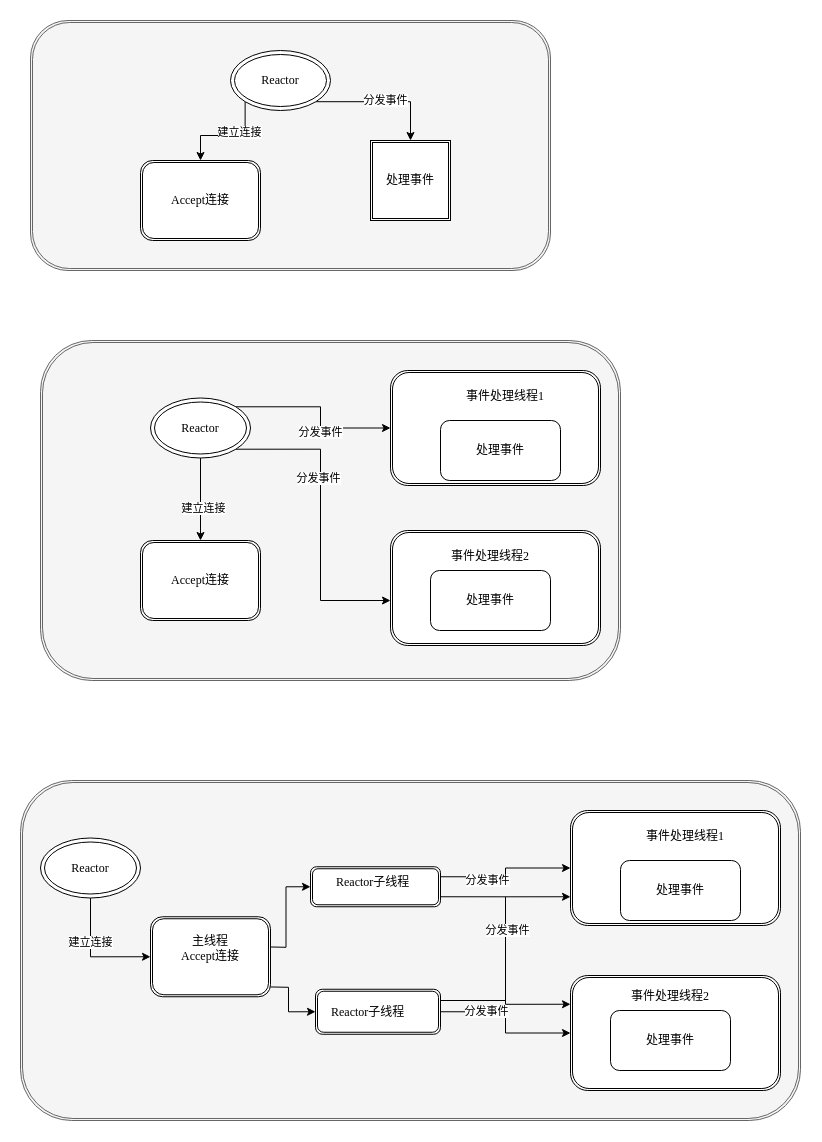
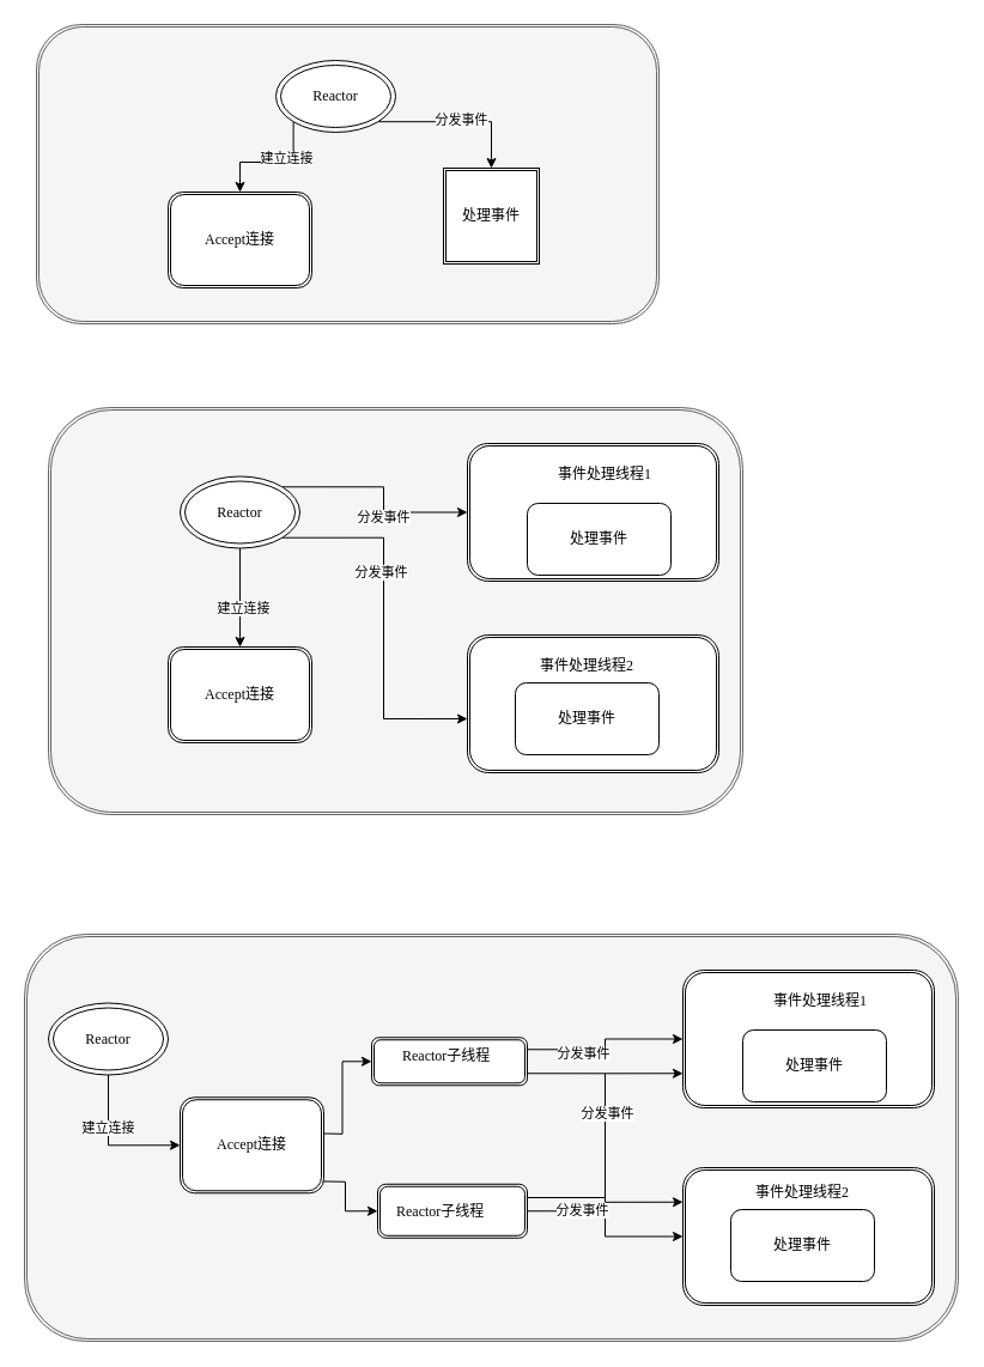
  <mxCell id="0" />
  <mxCell id="1" parent="0" />
  <mxCell id="2" value="" style="shape=ext;double=1;rounded=1;whiteSpace=wrap;html=1;fillColor=#f5f5f5;fontColor=#333333;strokeColor=#666666;" vertex="1" parent="1"><mxGeometry x="30" y="20" width="520" height="250" as="geometry" /></mxCell>
  <mxCell id="3" style="edgeStyle=orthogonalEdgeStyle;rounded=0;orthogonalLoop=1;jettySize=auto;html=1;exitX=0;exitY=1;exitDx=0;exitDy=0;entryX=0.5;entryY=0;entryDx=0;entryDy=0;fontFamily=Comic Sans MS;" edge="1" parent="1" source="7" target="8"><mxGeometry relative="1" as="geometry" /></mxCell>
  <mxCell id="4" value="建立连接" style="edgeLabel;html=1;align=center;verticalAlign=middle;resizable=0;points=[];fontFamily=Comic Sans MS;" vertex="1" connectable="0" parent="3"><mxGeometry x="-0.219" y="-4" relative="1" as="geometry"><mxPoint as="offset" /></mxGeometry></mxCell>
  <mxCell id="5" style="edgeStyle=orthogonalEdgeStyle;rounded=0;orthogonalLoop=1;jettySize=auto;html=1;exitX=1;exitY=1;exitDx=0;exitDy=0;fontFamily=Comic Sans MS;" edge="1" parent="1" source="7" target="9"><mxGeometry relative="1" as="geometry" /></mxCell>
  <mxCell id="6" value="分发事件" style="edgeLabel;html=1;align=center;verticalAlign=middle;resizable=0;points=[];fontFamily=Comic Sans MS;" vertex="1" connectable="0" parent="5"><mxGeometry x="0.029" y="2" relative="1" as="geometry"><mxPoint as="offset" /></mxGeometry></mxCell>
  <mxCell id="7" value="Reactor" style="ellipse;shape=doubleEllipse;whiteSpace=wrap;html=1;fontFamily=Comic Sans MS;" vertex="1" parent="1"><mxGeometry x="230" y="50" width="100" height="60" as="geometry" /></mxCell>
  <mxCell id="8" value="Accept连接" style="shape=ext;double=1;rounded=1;whiteSpace=wrap;html=1;fontFamily=Comic Sans MS;" vertex="1" parent="1"><mxGeometry x="140" y="160" width="120" height="80" as="geometry" /></mxCell>
  <mxCell id="9" value="处理事件" style="shape=ext;double=1;whiteSpace=wrap;html=1;aspect=fixed;fontFamily=Comic Sans MS;" vertex="1" parent="1"><mxGeometry x="370" y="140" width="80" height="80" as="geometry" /></mxCell>
  <mxCell id="10" value="" style="shape=ext;double=1;rounded=1;whiteSpace=wrap;html=1;fillColor=#f5f5f5;fontColor=#333333;strokeColor=#666666;" vertex="1" parent="1"><mxGeometry x="40" y="340" width="580" height="340" as="geometry" /></mxCell>
  <mxCell id="11" style="edgeStyle=orthogonalEdgeStyle;rounded=0;orthogonalLoop=1;jettySize=auto;html=1;exitX=0.5;exitY=1;exitDx=0;exitDy=0;fontFamily=Comic Sans MS;" edge="1" parent="1" source="17" target="18"><mxGeometry relative="1" as="geometry" /></mxCell>
  <mxCell id="12" value="建立连接" style="edgeLabel;html=1;align=center;verticalAlign=middle;resizable=0;points=[];fontFamily=Comic Sans MS;" vertex="1" connectable="0" parent="11"><mxGeometry x="0.208" y="2" relative="1" as="geometry"><mxPoint as="offset" /></mxGeometry></mxCell>
  <mxCell id="13" style="edgeStyle=orthogonalEdgeStyle;rounded=0;orthogonalLoop=1;jettySize=auto;html=1;exitX=1;exitY=0;exitDx=0;exitDy=0;entryX=0;entryY=0.5;entryDx=0;entryDy=0;fontFamily=Comic Sans MS;" edge="1" parent="1" source="17" target="19"><mxGeometry relative="1" as="geometry" /></mxCell>
  <mxCell id="14" value="分发事件" style="edgeLabel;html=1;align=center;verticalAlign=middle;resizable=0;points=[];fontFamily=Comic Sans MS;" vertex="1" connectable="0" parent="13"><mxGeometry x="0.204" y="-4" relative="1" as="geometry"><mxPoint x="-1" as="offset" /></mxGeometry></mxCell>
  <mxCell id="15" style="edgeStyle=orthogonalEdgeStyle;rounded=0;orthogonalLoop=1;jettySize=auto;html=1;exitX=1;exitY=1;exitDx=0;exitDy=0;entryX=0;entryY=0.609;entryDx=0;entryDy=0;entryPerimeter=0;fontFamily=Comic Sans MS;" edge="1" parent="1" source="17" target="20"><mxGeometry relative="1" as="geometry" /></mxCell>
  <mxCell id="16" value="分发事件" style="edgeLabel;html=1;align=center;verticalAlign=middle;resizable=0;points=[];fontFamily=Comic Sans MS;" vertex="1" connectable="0" parent="15"><mxGeometry x="-0.26" y="-3" relative="1" as="geometry"><mxPoint as="offset" /></mxGeometry></mxCell>
  <mxCell id="17" value="Reactor" style="ellipse;shape=doubleEllipse;whiteSpace=wrap;html=1;fontFamily=Comic Sans MS;" vertex="1" parent="1"><mxGeometry x="150" y="397.5" width="100" height="60" as="geometry" /></mxCell>
  <mxCell id="18" value="Accept连接" style="shape=ext;double=1;rounded=1;whiteSpace=wrap;html=1;fontFamily=Comic Sans MS;" vertex="1" parent="1"><mxGeometry x="140" y="540" width="120" height="80" as="geometry" /></mxCell>
  <mxCell id="19" value="" style="shape=ext;double=1;rounded=1;whiteSpace=wrap;html=1;fontFamily=Comic Sans MS;" vertex="1" parent="1"><mxGeometry x="390" y="370" width="210" height="115" as="geometry" /></mxCell>
  <mxCell id="20" value="" style="shape=ext;double=1;rounded=1;whiteSpace=wrap;html=1;fontFamily=Comic Sans MS;" vertex="1" parent="1"><mxGeometry x="390" y="530" width="210" height="115" as="geometry" /></mxCell>
  <mxCell id="21" value="处理事件" style="rounded=1;whiteSpace=wrap;html=1;fontFamily=Comic Sans MS;" vertex="1" parent="1"><mxGeometry x="440" y="420" width="120" height="60" as="geometry" /></mxCell>
  <mxCell id="22" value="处理事件" style="rounded=1;whiteSpace=wrap;html=1;fontFamily=Comic Sans MS;" vertex="1" parent="1"><mxGeometry x="430" y="570" width="120" height="60" as="geometry" /></mxCell>
  <mxCell id="23" value="事件处理线程1" style="text;strokeColor=none;fillColor=none;align=left;verticalAlign=middle;spacingLeft=4;spacingRight=4;overflow=hidden;points=[[0,0.5],[1,0.5]];portConstraint=eastwest;rotatable=0;fontFamily=Comic Sans MS;" vertex="1" parent="1"><mxGeometry x="460" y="380" width="100" height="30" as="geometry" /></mxCell>
  <mxCell id="24" value="事件处理线程2" style="text;strokeColor=none;fillColor=none;align=left;verticalAlign=middle;spacingLeft=4;spacingRight=4;overflow=hidden;points=[[0,0.5],[1,0.5]];portConstraint=eastwest;rotatable=0;fontFamily=Comic Sans MS;" vertex="1" parent="1"><mxGeometry x="445" y="540" width="100" height="30" as="geometry" /></mxCell>
  <mxCell id="25" value="" style="shape=ext;double=1;rounded=1;whiteSpace=wrap;html=1;fillColor=#f5f5f5;fontColor=#333333;strokeColor=#666666;" vertex="1" parent="1"><mxGeometry x="20" y="780" width="780" height="340" as="geometry" /></mxCell>
  <mxCell id="26" style="edgeStyle=orthogonalEdgeStyle;rounded=0;orthogonalLoop=1;jettySize=auto;html=1;exitX=0.5;exitY=1;exitDx=0;exitDy=0;entryX=0;entryY=0.5;entryDx=0;entryDy=0;fontFamily=Comic Sans MS;" edge="1" parent="1" source="28" target="31"><mxGeometry relative="1" as="geometry" /></mxCell>
  <mxCell id="27" value="建立连接" style="edgeLabel;html=1;align=center;verticalAlign=middle;resizable=0;points=[];fontFamily=Comic Sans MS;" vertex="1" connectable="0" parent="26"><mxGeometry x="-0.262" y="-1" relative="1" as="geometry"><mxPoint as="offset" /></mxGeometry></mxCell>
  <mxCell id="28" value="Reactor" style="ellipse;shape=doubleEllipse;whiteSpace=wrap;html=1;fontFamily=Comic Sans MS;" vertex="1" parent="1"><mxGeometry x="40" y="837.5" width="100" height="60" as="geometry" /></mxCell>
  <mxCell id="29" style="edgeStyle=orthogonalEdgeStyle;rounded=0;orthogonalLoop=1;jettySize=auto;html=1;exitX=1;exitY=0.25;exitDx=0;exitDy=0;entryX=0;entryY=0.5;entryDx=0;entryDy=0;fontFamily=Comic Sans MS;" edge="1" parent="1" target="35"><mxGeometry relative="1" as="geometry"><mxPoint x="260" y="946.25" as="sourcePoint" /></mxGeometry></mxCell>
  <mxCell id="30" style="edgeStyle=orthogonalEdgeStyle;rounded=0;orthogonalLoop=1;jettySize=auto;html=1;exitX=1;exitY=0.75;exitDx=0;exitDy=0;entryX=0;entryY=0.5;entryDx=0;entryDy=0;fontFamily=Comic Sans MS;" edge="1" parent="1" target="40"><mxGeometry relative="1" as="geometry"><mxPoint x="260" y="986.25" as="sourcePoint" /></mxGeometry></mxCell>
  <mxCell id="31" value="Accept连接" style="shape=ext;double=1;rounded=1;whiteSpace=wrap;html=1;fontFamily=Comic Sans MS;" vertex="1" parent="1"><mxGeometry x="150" y="916.25" width="120" height="80" as="geometry" /></mxCell>
  <mxCell id="32" style="edgeStyle=orthogonalEdgeStyle;rounded=0;orthogonalLoop=1;jettySize=auto;html=1;exitX=1;exitY=0.25;exitDx=0;exitDy=0;entryX=0;entryY=0.5;entryDx=0;entryDy=0;fontFamily=Comic Sans MS;" edge="1" parent="1" source="35" target="44"><mxGeometry relative="1" as="geometry" /></mxCell>
  <mxCell id="33" value="分发事件" style="edgeLabel;html=1;align=center;verticalAlign=middle;resizable=0;points=[];fontFamily=Comic Sans MS;" vertex="1" connectable="0" parent="32"><mxGeometry x="-0.323" y="-3" relative="1" as="geometry"><mxPoint as="offset" /></mxGeometry></mxCell>
  <mxCell id="34" style="edgeStyle=orthogonalEdgeStyle;rounded=0;orthogonalLoop=1;jettySize=auto;html=1;exitX=1;exitY=0.75;exitDx=0;exitDy=0;entryX=0;entryY=0.25;entryDx=0;entryDy=0;fontFamily=Comic Sans MS;" edge="1" parent="1" source="35" target="46"><mxGeometry relative="1" as="geometry" /></mxCell>
  <mxCell id="35" value="" style="shape=ext;double=1;rounded=1;whiteSpace=wrap;html=1;fontFamily=Comic Sans MS;" vertex="1" parent="1"><mxGeometry x="310" y="866.25" width="130" height="40" as="geometry" /></mxCell>
  <mxCell id="36" style="edgeStyle=orthogonalEdgeStyle;rounded=0;orthogonalLoop=1;jettySize=auto;html=1;exitX=1;exitY=0.5;exitDx=0;exitDy=0;fontFamily=Comic Sans MS;" edge="1" parent="1" source="40" target="46"><mxGeometry relative="1" as="geometry" /></mxCell>
  <mxCell id="37" value="分发事件" style="edgeLabel;html=1;align=center;verticalAlign=middle;resizable=0;points=[];fontFamily=Comic Sans MS;" vertex="1" connectable="0" parent="36"><mxGeometry x="-0.404" y="1" relative="1" as="geometry"><mxPoint as="offset" /></mxGeometry></mxCell>
  <mxCell id="38" style="edgeStyle=orthogonalEdgeStyle;rounded=0;orthogonalLoop=1;jettySize=auto;html=1;exitX=1;exitY=0.25;exitDx=0;exitDy=0;entryX=0;entryY=0.75;entryDx=0;entryDy=0;fontFamily=Comic Sans MS;" edge="1" parent="1" source="40" target="44"><mxGeometry relative="1" as="geometry" /></mxCell>
  <mxCell id="39" value="分发事件" style="edgeLabel;html=1;align=center;verticalAlign=middle;resizable=0;points=[];fontFamily=Comic Sans MS;" vertex="1" connectable="0" parent="38"><mxGeometry x="0.166" y="-1" relative="1" as="geometry"><mxPoint as="offset" /></mxGeometry></mxCell>
  <mxCell id="40" value="" style="shape=ext;double=1;rounded=1;whiteSpace=wrap;html=1;fontFamily=Comic Sans MS;" vertex="1" parent="1"><mxGeometry x="315" y="988.75" width="125" height="45" as="geometry" /></mxCell>
  <mxCell id="41" value="Reactor子线程" style="text;strokeColor=none;fillColor=none;align=left;verticalAlign=middle;spacingLeft=4;spacingRight=4;overflow=hidden;points=[[0,0.5],[1,0.5]];portConstraint=eastwest;rotatable=0;fontFamily=Comic Sans MS;" vertex="1" parent="1"><mxGeometry x="330" y="866.25" width="100" height="30" as="geometry" /></mxCell>
  <mxCell id="42" value="Reactor子线程" style="text;strokeColor=none;fillColor=none;align=left;verticalAlign=middle;spacingLeft=4;spacingRight=4;overflow=hidden;points=[[0,0.5],[1,0.5]];portConstraint=eastwest;rotatable=0;fontFamily=Comic Sans MS;" vertex="1" parent="1"><mxGeometry x="325" y="996.25" width="100" height="30" as="geometry" /></mxCell>
- <mxCell id="43" value="主线程" style="text;html=1;strokeColor=none;fillColor=none;align=center;verticalAlign=middle;whiteSpace=wrap;rounded=0;fontFamily=Comic Sans MS;" vertex="1" parent="1"><mxGeometry x="180" y="926.25" width="60" height="30" as="geometry" /></mxCell>
  <mxCell id="44" value="" style="shape=ext;double=1;rounded=1;whiteSpace=wrap;html=1;fontFamily=Comic Sans MS;" vertex="1" parent="1"><mxGeometry x="570" y="810" width="210" height="115" as="geometry" /></mxCell>
  <mxCell id="45" value="处理事件" style="rounded=1;whiteSpace=wrap;html=1;fontFamily=Comic Sans MS;" vertex="1" parent="1"><mxGeometry x="620" y="860" width="120" height="60" as="geometry" /></mxCell>
  <mxCell id="46" value="" style="shape=ext;double=1;rounded=1;whiteSpace=wrap;html=1;fontFamily=Comic Sans MS;" vertex="1" parent="1"><mxGeometry x="570" y="975" width="210" height="115" as="geometry" /></mxCell>
  <mxCell id="47" value="处理事件" style="rounded=1;whiteSpace=wrap;html=1;fontFamily=Comic Sans MS;" vertex="1" parent="1"><mxGeometry x="610" y="1010" width="120" height="60" as="geometry" /></mxCell>
  <mxCell id="48" value="事件处理线程1" style="text;strokeColor=none;fillColor=none;align=left;verticalAlign=middle;spacingLeft=4;spacingRight=4;overflow=hidden;points=[[0,0.5],[1,0.5]];portConstraint=eastwest;rotatable=0;fontFamily=Comic Sans MS;" vertex="1" parent="1"><mxGeometry x="640" y="820" width="100" height="30" as="geometry" /></mxCell>
  <mxCell id="49" value="事件处理线程2" style="text;strokeColor=none;fillColor=none;align=left;verticalAlign=middle;spacingLeft=4;spacingRight=4;overflow=hidden;points=[[0,0.5],[1,0.5]];portConstraint=eastwest;rotatable=0;fontFamily=Comic Sans MS;" vertex="1" parent="1"><mxGeometry x="625" y="980" width="100" height="30" as="geometry" /></mxCell>
